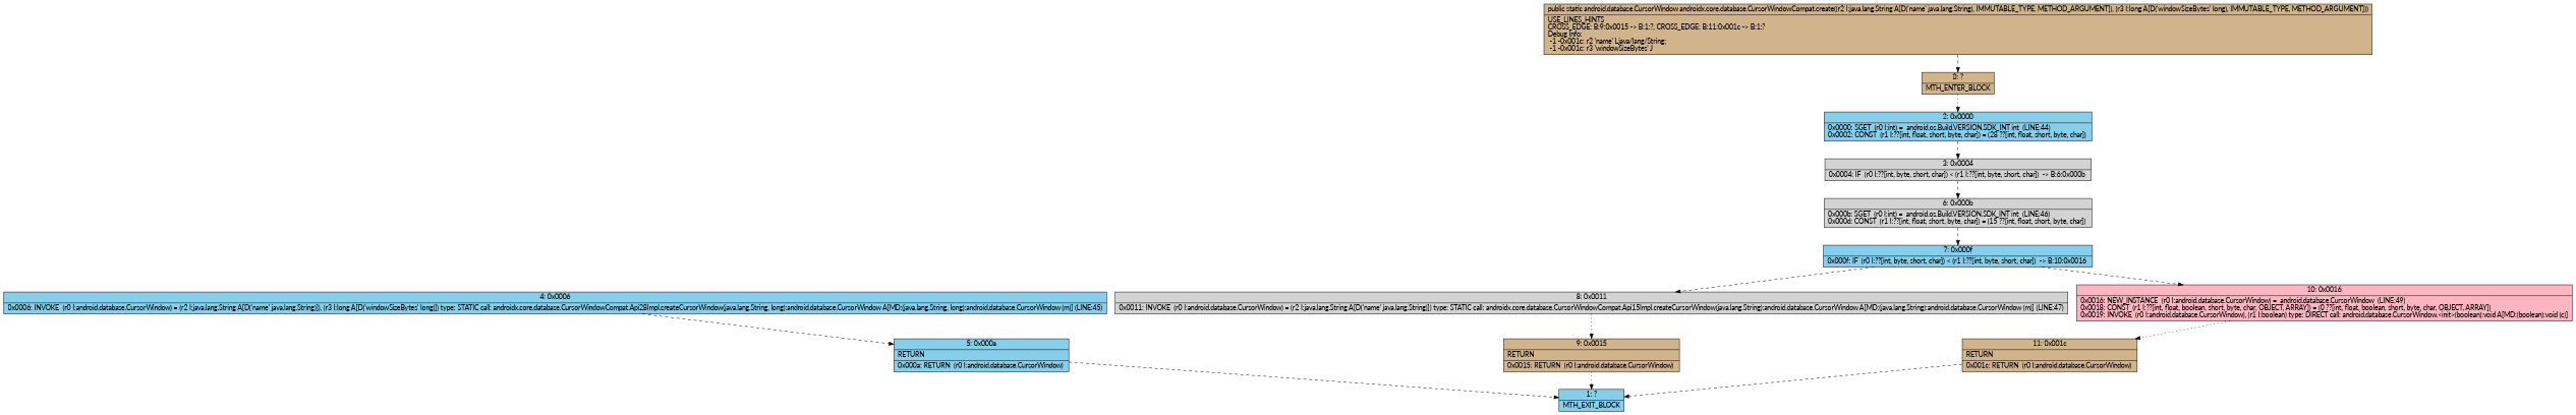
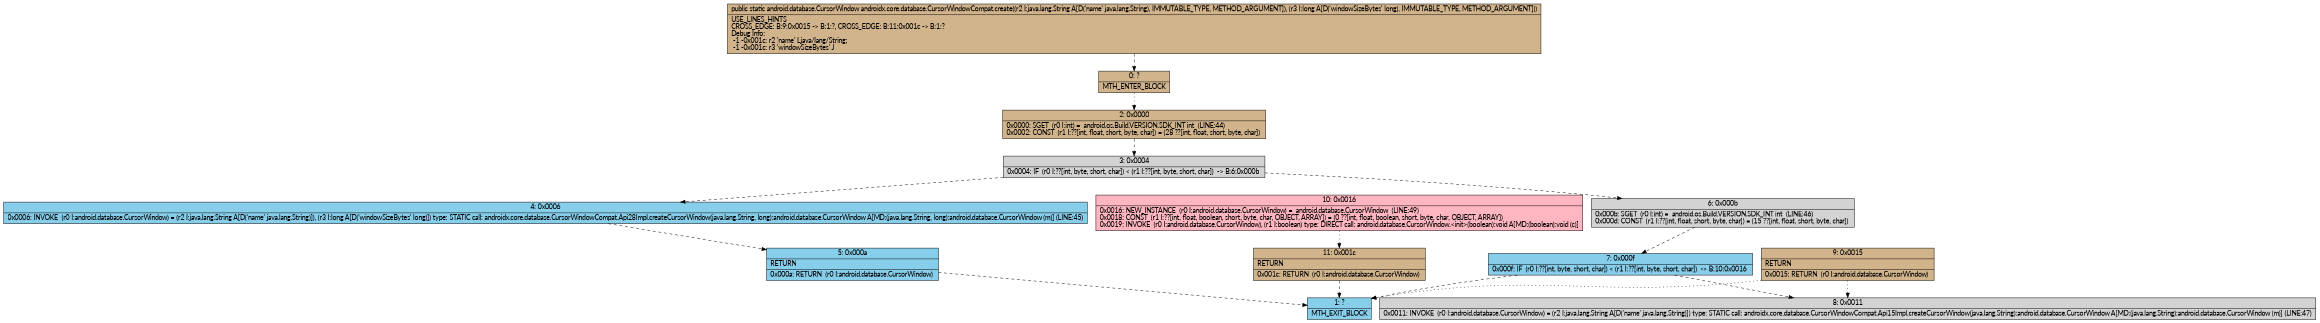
  digraph {
    fontname=Lato
    node [fillcolor=tan fontname=Lato shape=record style=filled]
    edge [fontname=Lato style=dashed]
    n1 [label="{0\:\ ?|MTH_ENTER_BLOCK\l}"]
-   n2 [fillcolor=skyblue label="{2\:\ 0x0000|0x0000: SGET  (r0 I:int) =  android.os.Build.VERSION.SDK_INT int  (LINE:44)\l0x0002: CONST  (r1 I:??[int, float, short, byte, char]) = (28 ??[int, float, short, byte, char]) \l}"]
+   n2 [label="{2\:\ 0x0000|0x0000: SGET  (r0 I:int) =  android.os.Build.VERSION.SDK_INT int  (LINE:44)\l0x0002: CONST  (r1 I:??[int, float, short, byte, char]) = (28 ??[int, float, short, byte, char]) \l}"]
    n3 [fillcolor=lightgrey label="{3\:\ 0x0004|0x0004: IF  (r0 I:??[int, byte, short, char]) \< (r1 I:??[int, byte, short, char])  \-\> B:6:0x000b \l}"]
    n4 [fillcolor=skyblue label="{4\:\ 0x0006|0x0006: INVOKE  (r0 I:android.database.CursorWindow) = (r2 I:java.lang.String A[D('name' java.lang.String)]), (r3 I:long A[D('windowSizeBytes' long)]) type: STATIC call: androidx.core.database.CursorWindowCompat.Api28Impl.createCursorWindow(java.lang.String, long):android.database.CursorWindow A[MD:(java.lang.String, long):android.database.CursorWindow (m)] (LINE:45)\l}"]
    n5 [fillcolor=lightgrey label="{6\:\ 0x000b|0x000b: SGET  (r0 I:int) =  android.os.Build.VERSION.SDK_INT int  (LINE:46)\l0x000d: CONST  (r1 I:??[int, float, short, byte, char]) = (15 ??[int, float, short, byte, char]) \l}"]
    n6 [fillcolor=skyblue label="{5\:\ 0x000a|RETURN\l|0x000a: RETURN  (r0 I:android.database.CursorWindow) \l}"]
    n7 [fillcolor=skyblue label="{7\:\ 0x000f|0x000f: IF  (r0 I:??[int, byte, short, char]) \< (r1 I:??[int, byte, short, char])  \-\> B:10:0x0016 \l}"]
    n8 [fillcolor=skyblue label="{1\:\ ?|MTH_EXIT_BLOCK\l}"]
    n9 [fillcolor=lightgrey label="{8\:\ 0x0011|0x0011: INVOKE  (r0 I:android.database.CursorWindow) = (r2 I:java.lang.String A[D('name' java.lang.String)]) type: STATIC call: androidx.core.database.CursorWindowCompat.Api15Impl.createCursorWindow(java.lang.String):android.database.CursorWindow A[MD:(java.lang.String):android.database.CursorWindow (m)] (LINE:47)\l}"]
    n10 [fillcolor=lightpink label="{10\:\ 0x0016|0x0016: NEW_INSTANCE  (r0 I:android.database.CursorWindow) =  android.database.CursorWindow  (LINE:49)\l0x0018: CONST  (r1 I:??[int, float, boolean, short, byte, char, OBJECT, ARRAY]) = (0 ??[int, float, boolean, short, byte, char, OBJECT, ARRAY]) \l0x0019: INVOKE  (r0 I:android.database.CursorWindow), (r1 I:boolean) type: DIRECT call: android.database.CursorWindow.\<init\>(boolean):void A[MD:(boolean):void (c)]\l}"]
    n11 [label="{9\:\ 0x0015|RETURN\l|0x0015: RETURN  (r0 I:android.database.CursorWindow) \l}"]
    n12 [label="{11\:\ 0x001c|RETURN\l|0x001c: RETURN  (r0 I:android.database.CursorWindow) \l}"]
    n13 [label="{public static android.database.CursorWindow androidx.core.database.CursorWindowCompat.create((r2 I:java.lang.String A[D('name' java.lang.String), IMMUTABLE_TYPE, METHOD_ARGUMENT]), (r3 I:long A[D('windowSizeBytes' long), IMMUTABLE_TYPE, METHOD_ARGUMENT]))  | USE_LINES_HINTS\lCROSS_EDGE: B:9:0x0015 \-\> B:1:?, CROSS_EDGE: B:11:0x001c \-\> B:1:?\lDebug Info:\l  \-1 \-0x001c: r2 'name' Ljava\/lang\/String;\l  \-1 \-0x001c: r3 'windowSizeBytes' J\l}"]
    n1 -> n2 [style=dotted]
    n2 -> n3
+   n3 -> n4
    n3 -> n5
    n4 -> n6
    n5 -> n7
    n6 -> n8
    n7 -> n9
-   n7 -> n10
-   n9 -> n11 [style=dotted]
+   n7 -> n8
+   n11 -> n9 [style=dotted]
    n10 -> n12 [style=dotted]
    n11 -> n8 [style=dotted]
    n12 -> n8
    n13 -> n1
  }
